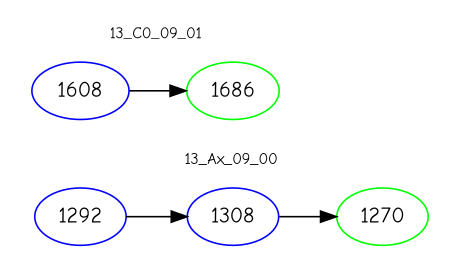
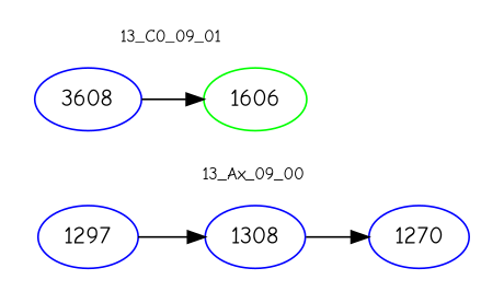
  digraph {
    fontname="Comic Neue"
    rankdir=LR
    node [color=blue fontname="Comic Neue"]
    edge [color=black fontname="Comic Neue"]
-   n1 [label=1292]
-   n2 [color=green label=1270]
+   n1 [label=1297]
+   n2 [label=1270]
    n3 [label=1308]
-   n4 [label=1608]
-   n5 [color=green label=1686]
+   n4 [label=3608]
+   n5 [color=green label=1606]
    subgraph cluster_1 {
      color=white
      fontsize=10
      label="13_Ax_09_00"
      n1
      n2
      n3
    }
    subgraph cluster_2 {
      color=white
      fontsize=10
      label="13_C0_09_01"
      n4
      n5
    }
    n1 -> n3
    n3 -> n2
    n4 -> n5
  }
